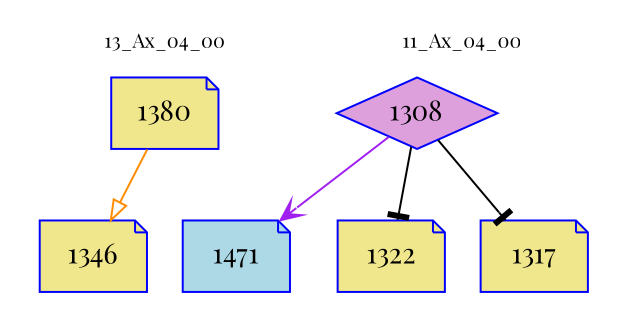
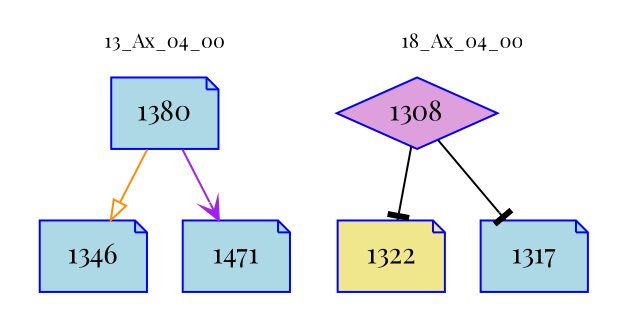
  digraph {
    fontname="Playfair Display"
    node [color=blue fillcolor=khaki fontname="Playfair Display" shape=note style=filled]
    edge [arrowhead=tee color=black fontname="Playfair Display"]
-   n1 [label=1380]
-   n2 [label=1346]
+   n1 [fillcolor=lightblue label=1380]
+   n2 [fillcolor=lightblue label=1346]
    n3 [fillcolor=lightblue label=1471]
    n4 [fillcolor=plum label=1308 shape=diamond]
    n5 [label=1322]
-   n6 [label=1317]
+   n6 [fillcolor=lightblue label=1317]
    subgraph cluster_1 {
      color=white
      fontsize=10
      label="13_Ax_04_00"
      n1
      n2
      n3
    }
    subgraph cluster_2 {
      color=white
      fontsize=10
-     label="11_Ax_04_00"
+     label="18_Ax_04_00"
      n4
      n5
      n6
    }
    n1 -> n2 [arrowhead=onormal color=darkorange]
-   n4 -> n3 [arrowhead=vee color=purple]
+   n1 -> n3 [arrowhead=vee color=purple]
    n4 -> n5
    n4 -> n6
  }
